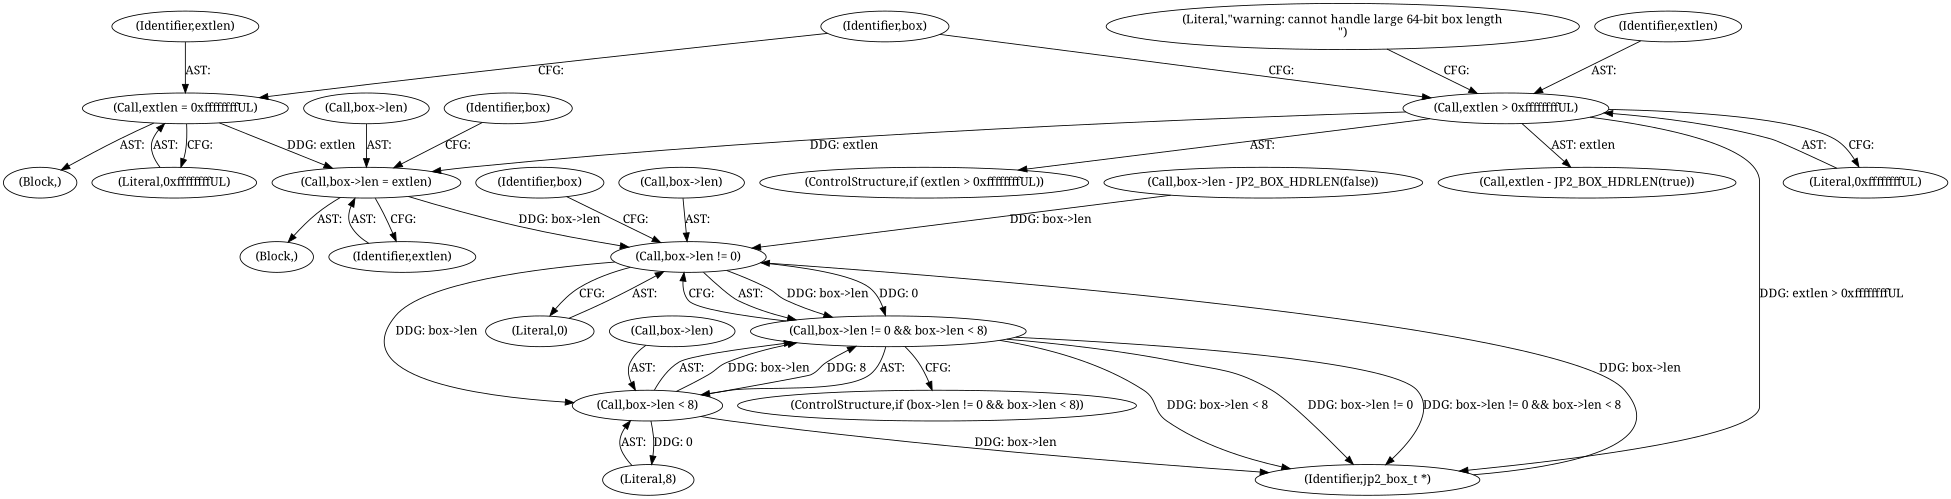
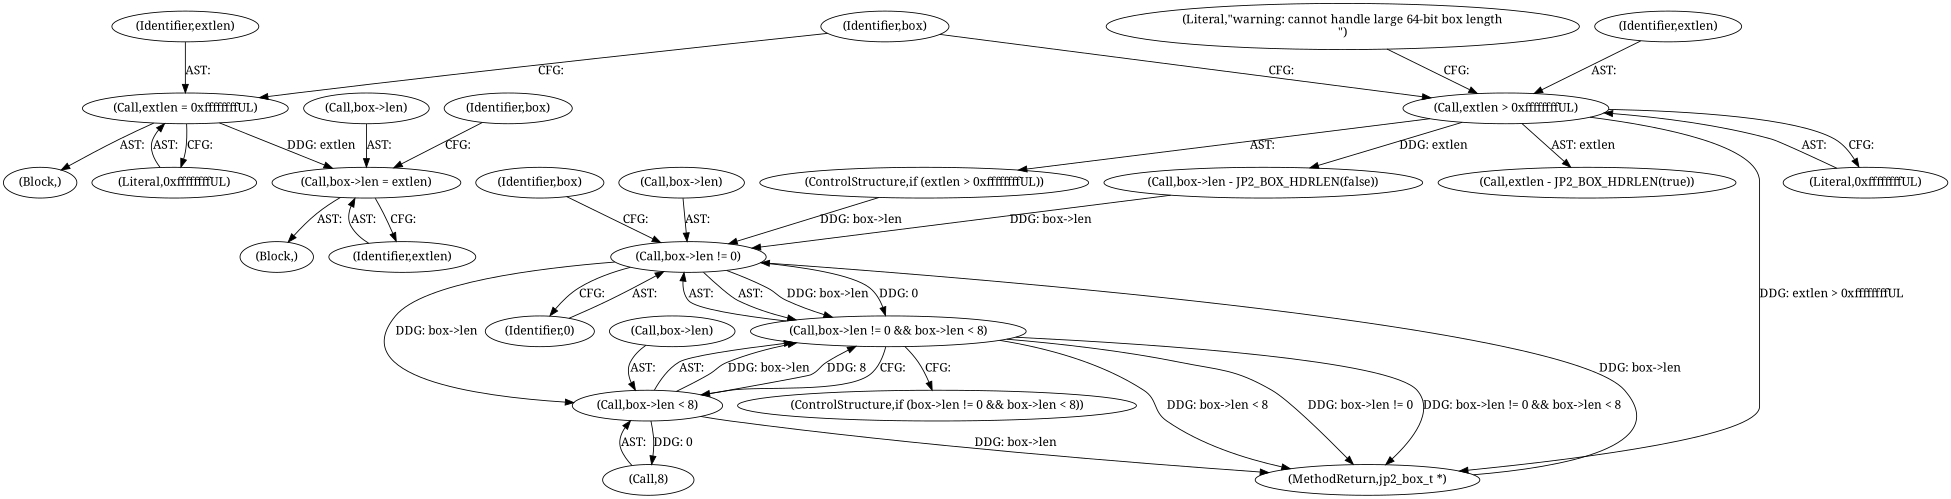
  digraph {
    fontname="Noto Serif"
    node [fontname="Noto Serif"]
    edge [fontname="Noto Serif"]
    n1 [label="(Call,box->len = extlen)"]
    n2 [label="(Call,box->len != 0)"]
    n3 [label="(Identifier,extlen)"]
    n4 [label="(Block,)"]
    n5 [label="(Call,box->len != 0 && box->len < 8)"]
    n6 [label="(Call,box->len < 8)"]
-   n7 [label="(Literal,0)"]
+   n7 [label="(Identifier,0)"]
    n8 [label="(Call,extlen > 0xffffffffUL)"]
    n9 [label="(ControlStructure,if (extlen > 0xffffffffUL))"]
    n10 [label="(Call,extlen - JP2_BOX_HDRLEN(true))"]
    n11 [label="(Literal,0xffffffffUL)"]
-   n12 [label="(Identifier,jp2_box_t *)"]
+   n12 [label="(MethodReturn,jp2_box_t *)"]
    n13 [label="(Call,extlen = 0xffffffffUL)"]
    n14 [label="(Literal,0xffffffffUL)"]
    n15 [label="(Block,)"]
    n16 [label="(ControlStructure,if (box->len != 0 && box->len < 8))"]
-   n17 [label="(Literal,8)"]
+   n17 [label="(Call,8)"]
    n18 [label="(Identifier,box)"]
    n19 [label="(Identifier,box)"]
    n20 [label="(Identifier,extlen)"]
    n21 [label="(Identifier,box)"]
    n22 [label="(Identifier,extlen)"]
    n23 [label="(Call,box->len)"]
    n24 [label="(Call,box->len)"]
    n25 [label="(Call,box->len)"]
    n26 [label="(Call,box->len - JP2_BOX_HDRLEN(false))"]
    n27 [label="(Literal,\"warning: cannot handle large 64-bit box length\n\")"]
-   n1 -> n2 [label="DDG: box->len"]
+   n9 -> n2 [label="DDG: box->len"]
    n1 -> n3 [label="CFG: "]
    n1 -> n4 [label="AST: "]
    n2 -> n5 [label="AST: "]
    n2 -> n5 [label="DDG: box->len"]
    n2 -> n5 [label="DDG: 0"]
    n2 -> n6 [label="DDG: box->len"]
    n2 -> n7 [label="CFG: "]
    n3 -> n1 [label="AST: "]
-   n5 -> n2 [label="CFG: "]
-   n5 -> n6 [label="AST: "]
+   n5 -> n2 [label="AST: "]
+   n5 -> n6 [label="CFG: "]
    n5 -> n12 [label="DDG: box->len != 0"]
    n5 -> n12 [label="DDG: box->len != 0 && box->len < 8"]
    n5 -> n12 [label="DDG: box->len < 8"]
    n5 -> n16 [label="CFG: "]
    n6 -> n5 [label="AST: "]
    n6 -> n5 [label="DDG: box->len"]
    n6 -> n5 [label="DDG: 8"]
    n6 -> n12 [label="DDG: box->len"]
    n6 -> n17 [label="DDG: 0"]
    n7 -> n2 [label="AST: "]
-   n8 -> n1 [label="DDG: extlen"]
+   n8 -> n26 [label="DDG: extlen"]
    n8 -> n9 [label="AST: "]
    n8 -> n10 [label="AST: extlen"]
    n8 -> n11 [label="CFG: "]
    n8 -> n12 [label="DDG: extlen > 0xffffffffUL"]
    n11 -> n8 [label="AST: "]
    n12 -> n2 [label="DDG: box->len"]
    n13 -> n1 [label="DDG: extlen"]
    n13 -> n14 [label="CFG: "]
    n13 -> n15 [label="AST: "]
    n14 -> n13 [label="AST: "]
    n17 -> n6 [label="AST: "]
    n18 -> n8 [label="CFG: "]
    n18 -> n13 [label="CFG: "]
    n19 -> n2 [label="CFG: "]
    n20 -> n13 [label="AST: "]
    n21 -> n1 [label="CFG: "]
    n22 -> n8 [label="AST: "]
    n23 -> n1 [label="AST: "]
    n24 -> n2 [label="AST: "]
    n25 -> n6 [label="AST: "]
    n26 -> n2 [label="DDG: box->len"]
    n27 -> n8 [label="CFG: "]
  }
